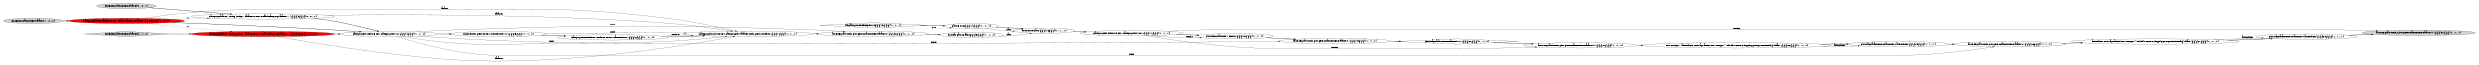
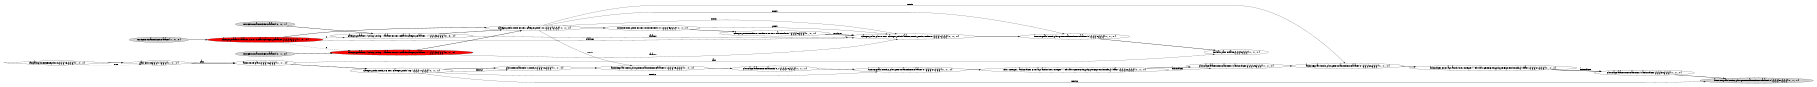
  digraph {
    rankdir=LR
    node [fillcolor=white shape=ellipse style=filled]
    edge [style=bold]
    n1 [label="List<Integer> axisIndices = Arrays.asList(new Integer((((edu.fdu.CPPDG.tinypdg.pe.ExpressionInfo@1bfac7)@@@22@@@['1', '1', '1']"]
    n2 [label="plot.mapDatasetToDomainAxes(0,axisIndices)@@@25@@@['1', '1', '1']"]
    n3 [label="assertEquals(xAxis,plot.getDomainAxisForDataset(0))@@@26@@@['1', '1', '1']"]
    n4 [label="assertTrue(pass)@@@16@@@['1', '1', '1']"]
    n5 [label="CategoryAxis xAxis2 = new CategoryAxis(\"X2\")@@@17@@@['1', '1', '1']"]
    n6 [fillcolor=lightgray label="assertEquals(xAxis2,plot.getDomainAxisForDataset(0))@@@31@@@['1', '1', '1']"]
    n7 [label="plot.setDomainAxis(1,xAxis2)@@@18@@@['1', '1', '1']"]
    n8 [label="assertEquals(xAxis2,plot.getDomainAxisForDataset(0))@@@21@@@['1', '1', '1']"]
    n9 [fillcolor=red label="CategoryDataset dataset = new DefaultCategoryDataset()@@@3@@@['1', '0', '0']"]
    n10 [fillcolor=red label="CategoryDataset<String,String> dataset = new DefaultCategoryDataset<>()@@@3@@@['0', '1', '0']"]
    n11 [label="CategoryDataset<String,String> dataset = new DefaultCategoryDataset<>()@@@3@@@['0', '0', '1']"]
    n12 [label="CategoryAxis xAxis = new CategoryAxis(\"X\")@@@4@@@['1', '1', '1']"]
    n13 [label="CategoryPlot plot = new CategoryPlot(dataset,xAxis,yAxis,renderer)@@@7@@@['1', '1', '1']"]
    n14 [label="assertEquals(xAxis,plot.getDomainAxisForDataset(0))@@@19@@@['1', '1', '1']"]
    n15 [label="assertEquals(xAxis,plot.getDomainAxisForDataset(0))@@@8@@@['1', '1', '1']"]
    n16 [label="NumberAxis yAxis = new NumberAxis(\"Y\")@@@5@@@['1', '1', '1']"]
    n17 [label="IllegalArgumentException e@@@13@@@['1', '1', '1']" shape=diamond]
-   n18 [label="pass = true@@@14@@@['1', '1', '1']"]
+   n18 [label="pass = true@@@14@@@['1', '1', '1']" shape=diamond]
    n19 [label="axisIndices = Arrays.asList(new Integer((((edu.fdu.CPPDG.tinypdg.pe.ExpressionInfo@1bfae1)@@@27@@@['1', '1', '1']"]
    n20 [label="plot.mapDatasetToDomainAxes(0,axisIndices)@@@30@@@['1', '1', '1']"]
    n21 [fillcolor=lightgray label="testGetDomainAxisForDataset['1', '0', '0']"]
    n22 [label="CategoryItemRenderer renderer = new BarRenderer()@@@6@@@['1', '1', '1']"]
-   n23 [label="plot.mapDatasetToDomainAxis(0,1)@@@20@@@['1', '1', '1']" shape=diamond]
+   n23 [label="plot.mapDatasetToDomainAxis(0,1)@@@20@@@['1', '1', '1']"]
    n24 [label="boolean pass = false@@@9@@@['1', '1', '1']"]
-   n25 [fillcolor=lightgray label="testGetDomainAxisForDataset['0', '1', '0']" shape=diamond]
+   n25 [fillcolor=lightgray label="testGetDomainAxisForDataset['0', '1', '0']"]
    n26 [fillcolor=lightgray label="testGetDomainAxisForDataset['0', '0', '1']"]
    n1 -> n2 [label=axisIndices style=solid]
    n1 -> n2
    n2 -> n3
    n3 -> n19
    n4 -> n5
    n5 -> n6 [label=xAxis2 style=solid]
    n5 -> n7
    n5 -> n7 [label=xAxis2 style=solid]
    n5 -> n8 [label=xAxis2 style=solid]
    n7 -> n14
    n8 -> n1
    n9 -> n10 [label=0 style=dashed]
    n9 -> n11 [label=0 style=dashed]
    n9 -> n12
    n9 -> n13 [label=dataset style=solid]
    n10 -> n12
    n10 -> n13 [label=dataset style=solid]
    n11 -> n12
    n11 -> n13 [label=dataset style=solid]
    n12 -> n3 [label=xAxis style=solid]
    n12 -> n13 [label=xAxis style=solid]
    n12 -> n14 [label=xAxis style=solid]
    n12 -> n15 [label=xAxis style=solid]
    n12 -> n16
    n13 -> n15
    n14 -> n23
    n15 -> n24
    n16 -> n13 [label=yAxis style=solid]
    n16 -> n22
    n17 -> n18
    n17 -> n18 [label=true style=dotted]
    n18 -> n4
    n18 -> n4 [label=pass style=solid]
    n19 -> n20 [label=axisIndices style=solid]
    n19 -> n20
    n20 -> n6
    n21 -> n9
    n22 -> n13
    n22 -> n13 [label=renderer style=solid]
    n23 -> n8
-   n24 -> n4 [label=pass style=solid]
+   n4 -> n24 [label=pass style=solid]
    n25 -> n10
    n26 -> n11
  }
